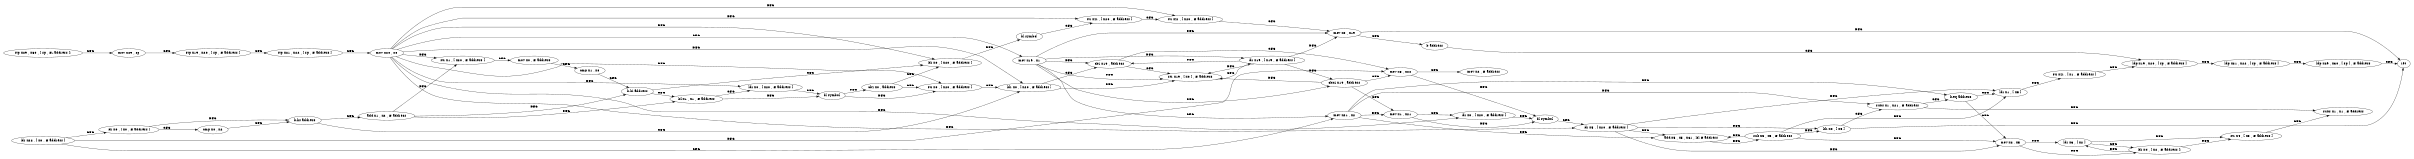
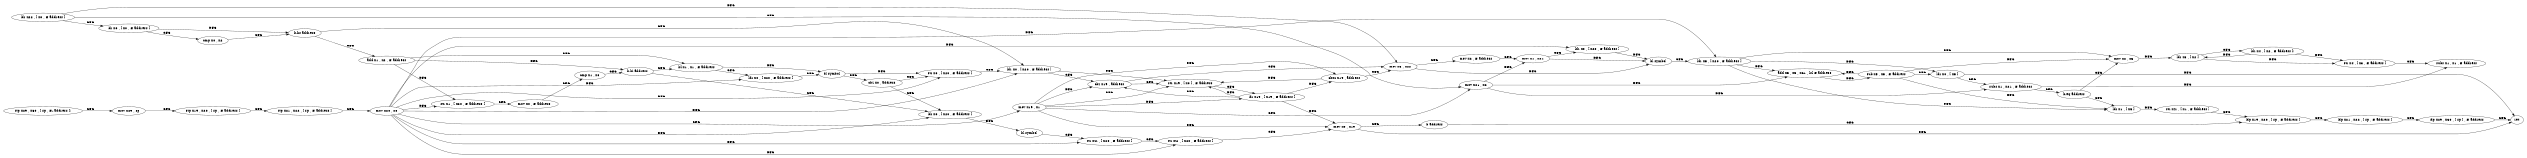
  digraph {
    rankdir=LR
    n1 [label="stp x29 , x30 , [ sp , #- address ]!"]
    n2 [label="mov x29 , sp"]
    n3 [label="stp x19 , x20 , [ sp , # address ]"]
    n4 [label="stp x21 , x22 , [ sp , # address ]"]
    n5 [label="mov x20 , x0"]
    n6 [label="mov x19 , x1"]
    n7 [label="ldr x0 , [ x20 , # address ]"]
    n8 [label="str x1 , [ x20 , # address ]"]
    n9 [label="ldr x0 , [ x20 , # address ]"]
    n10 [label="ldr x0 , [ x20 , # address ]"]
    n11 [label="ldr x5 , [ x20 , # address ]"]
    n12 [label="str xzr , [ x20 , # address ]"]
    n13 [label="str xzr , [ x20 , # address ]"]
    n14 [label="ldr x0 , [ x20 , # address ]"]
    n15 [label="str x0 , [ x20 , # address ]"]
    n16 [label="mov x21 , x2"]
    n17 [label="cbz x19 , address"]
    n18 [label="str x19 , [ x0 ] , # address"]
    n19 [label="ldr x19 , [ x19 , # address ]"]
    n20 [label="cbnz x19 , address"]
    n21 [label="mov x0 , x19"]
    n22 [label="mov x0 , # address"]
    n23 [label="bl symbol"]
    n24 [label="bl symbol"]
    n25 [label="add x5 , x5 , x61 , lsl # address"]
    n26 [label="ldr x0 , [ x5 ]"]
    n27 [label="ldr x1 , [ x5 ]"]
    n28 [label="mov x2 , x5"]
    n29 [label="bl symbol"]
    n30 [label="mov x1 , x21"]
    n31 [label="subs x1 , x21 , # address"]
    n32 [label="b.eq address"]
    n33 [label="mov x3 , x22"]
    n34 [label=ret]
    n35 [label="b address"]
    n36 [label="ldr x22 , [ x0 , # address ]"]
    n37 [label="ldr x0 , [ x0 , # address ]"]
    n38 [label="subs x1 , x1 , # address"]
    n39 [label="sub x5 , x5 , # address"]
    n40 [label="cmp x0 , x2"]
    n41 [label="b.hs address"]
    n42 [label="mov x2 , # address"]
    n43 [label="add x1 , x2 , # address"]
    n44 [label="b.hi address"]
    n45 [label="lsl x1 , x1 , # address"]
    n46 [label="cmp x1 , x0"]
    n47 [label="cbz x0 , address"]
    n48 [label="str xzr , [ x1 , # address ]"]
    n49 [label="ldr x3 , [ x2 ]"]
    n50 [label="ldr x4 , [ x2 , # address ]!"]
    n51 [label="ldp x19 , x20 , [ sp , # address ]"]
    n52 [label="str x4 , [ x3 , # address ]"]
    n53 [label="ldp x21 , x22 , [ sp , # address ]"]
    n54 [label="ldp x29 , x30 , [ sp ] , # address"]
    n1 -> n2 [label=CFG]
    n2 -> n3 [label=CFG]
    n3 -> n4 [label=CFG]
    n4 -> n5 [label=CFG]
    n5 -> n6 [label=CFG]
    n5 -> n7 [label=DFG]
    n5 -> n8 [label=DFG]
    n5 -> n9 [label=DFG]
    n5 -> n10 [label=DFG]
    n5 -> n11 [label=DFG]
    n5 -> n12 [label=DFG]
    n5 -> n13 [label=DFG]
    n5 -> n14 [label=DFG]
    n5 -> n15 [label=DFG]
    n6 -> n16 [label=CFG]
    n6 -> n17 [label=DFG]
    n6 -> n18 [label=DFG]
    n6 -> n19 [label=DFG]
    n6 -> n20 [label=DFG]
    n6 -> n21 [label=DFG]
    n7 -> n17 [label=CFG]
    n7 -> n18 [label=DFG]
    n8 -> n22 [label=CFG]
    n9 -> n23 [label=DFG]
    n10 -> n24 [label=DFG]
    n11 -> n25 [label=DFG]
    n11 -> n26 [label=DFG]
    n11 -> n27 [label=DFG]
    n11 -> n28 [label=DFG]
    n12 -> n13 [label=CFG]
    n13 -> n21 [label=CFG]
    n14 -> n29 [label=DFG]
    n15 -> n7 [label=CFG]
    n16 -> n25 [label=DFG]
    n16 -> n30 [label=DFG]
    n16 -> n31 [label=DFG]
-   n16 -> n32 [label=DFG]
    n17 -> n18 [label=CFG]
    n17 -> n33 [label=CFG]
    n18 -> n19 [label=CFG]
    n19 -> n17 [label=DFG]
    n19 -> n18 [label=DFG]
    n19 -> n20 [label=DFG]
    n19 -> n21 [label=DFG]
    n20 -> n18 [label=DFG]
    n20 -> n33 [label=CFG]
    n21 -> n34 [label=DFG]
    n21 -> n35 [label=CFG]
    n22 -> n46 [label=CFG]
    n23 -> n12 [label=CFG]
    n24 -> n11 [label=CFG]
    n25 -> n39 [label=DFG]
    n26 -> n31 [label=CFG]
    n26 -> n34 [label=DFG]
    n27 -> n48 [label=DFG]
    n28 -> n49 [label=DFG]
-   n28 -> n50 [label=DFG]
    n29 -> n15 [label=DFG]
    n29 -> n47 [label=DFG]
    n30 -> n10 [label=CFG]
    n30 -> n24 [label=DFG]
    n31 -> n32 [label=CFG]
    n31 -> n38 [label=DFG]
    n32 -> n27 [label=CFG]
    n32 -> n28 [label=CFG]
    n33 -> n24 [label=DFG]
    n33 -> n42 [label=CFG]
    n35 -> n51 [label=CFG]
    n36 -> n16 [label=CFG]
    n36 -> n33 [label=DFG]
    n36 -> n37 [label=CFG]
    n37 -> n40 [label=CFG]
    n37 -> n41 [label=DFG]
    n39 -> n25 [label=DFG]
    n39 -> n26 [label=DFG]
    n39 -> n27 [label=DFG]
    n39 -> n28 [label=DFG]
    n40 -> n41 [label=CFG]
    n41 -> n7 [label=CFG]
    n41 -> n43 [label=CFG]
-   n20 -> n30 [label=CFG]
+   n42 -> n30 [label=CFG]
    n43 -> n8 [label=DFG]
    n43 -> n44 [label=DFG]
    n43 -> n45 [label=DFG]
    n44 -> n9 [label=CFG]
    n44 -> n45 [label=CFG]
    n45 -> n14 [label=CFG]
    n45 -> n29 [label=DFG]
    n46 -> n44 [label=CFG]
    n47 -> n9 [label=CFG]
    n47 -> n15 [label=CFG]
    n48 -> n51 [label=CFG]
    n49 -> n50 [label=CFG]
    n49 -> n52 [label=DFG]
    n50 -> n49 [label=DFG]
    n50 -> n52 [label=DFG]
    n51 -> n53 [label=CFG]
    n52 -> n38 [label=CFG]
    n53 -> n54 [label=CFG]
    n54 -> n34 [label=CFG]
  }
